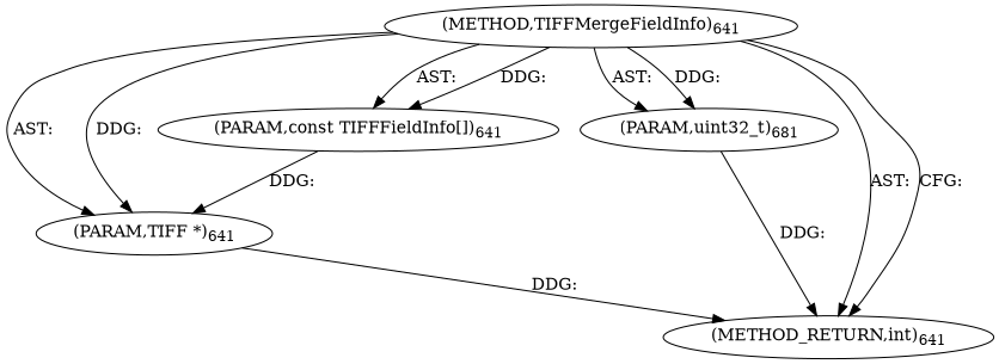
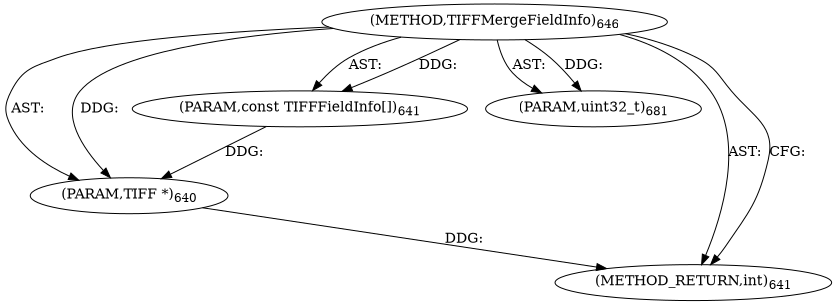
  digraph {
-   n1 [label=<(METHOD,TIFFMergeFieldInfo)<SUB>641</SUB>>]
-   n2 [label=<(PARAM,TIFF *)<SUB>641</SUB>>]
+   n1 [label=<(METHOD,TIFFMergeFieldInfo)<SUB>646</SUB>>]
+   n2 [label=<(PARAM,TIFF *)<SUB>640</SUB>>]
    n3 [label=<(PARAM,const TIFFFieldInfo[])<SUB>641</SUB>>]
    n4 [label=<(PARAM,uint32_t)<SUB>681</SUB>>]
    n5 [label=<(METHOD_RETURN,int)<SUB>641</SUB>>]
    n1 -> n2 [label="AST: "]
    n1 -> n2 [label="DDG: "]
    n1 -> n3 [label="AST: "]
    n1 -> n3 [label="DDG: "]
    n1 -> n4 [label="AST: "]
    n1 -> n4 [label="DDG: "]
    n1 -> n5 [label="AST: "]
    n1 -> n5 [label="CFG: "]
    n2 -> n5 [label="DDG: "]
    n3 -> n2 [label="DDG: "]
-   n4 -> n5 [label="DDG: "]
  }
